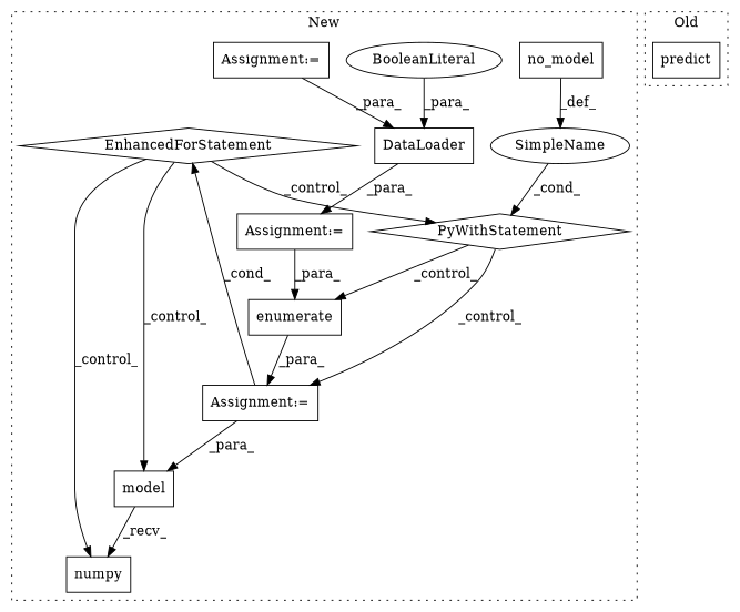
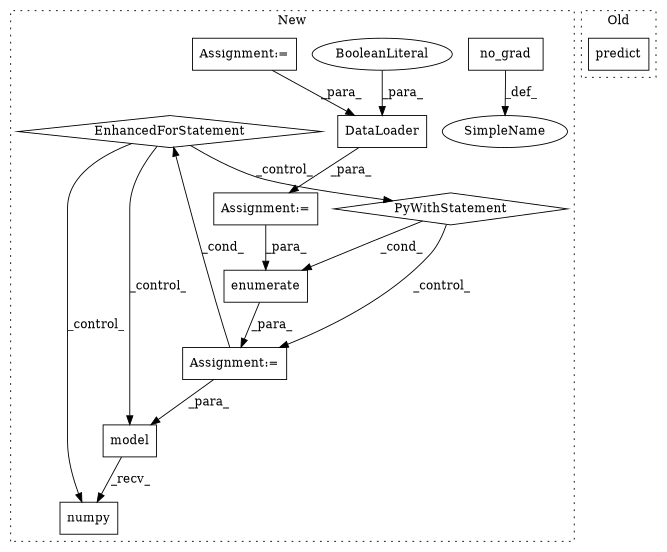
  digraph {
    node [a=32 l="69,2" s="4041,4143" shape=box]
    n1 [l="6,1" label=model s="4163,4177"]
    n2 [a=42 label=SimpleName shape=ellipse l="" s=""]
    n3 [a=104 l="10,2" label=PyWithStatement s="4006,4031" shape=diamond]
    n4 [a=70 label=EnhancedForStatement shape=diamond]
    n5 [l=7 label=numpy s=4190]
    n6 [l="11,1" label=DataLoader s="3844,3897"]
    n7 [a=9 l=5 label=BooleanLiteral s=3892 shape=ellipse]
-   n8 [l=9 label=no_model s=4022]
+   n8 [l=9 label=no_grad s=4022]
    n9 [l="10,1" label=enumerate s="4122,4142"]
    n10 [a=7 l=1 label="Assignment:=" s=3825]
    n11 [a=7 l=1 label="Assignment:=" s=3843]
    n12 [a=7 label="Assignment:="]
    n13 [l="8,1" label=predict s="2878,2893"]
    subgraph cluster_1 {
      label=New
      style=dotted
      n1
      n2
      n3
      n4
      n5
      n6
      n7
      n8
      n9
      n10
      n11
      n12
    }
    subgraph cluster_2 {
      label=Old
      style=dotted
      n13
    }
    n1 -> n5 [label=_recv_]
-   n2 -> n3 [label=_cond_]
-   n3 -> n9 [label=_control_]
+   n3 -> n9 [label=_cond_]
    n3 -> n12 [label=_control_]
    n4 -> n1 [label=_control_]
    n4 -> n3 [label=_control_]
    n4 -> n5 [label=_control_]
    n6 -> n11 [label=_para_]
    n7 -> n6 [label=_para_]
    n8 -> n2 [label=_def_]
    n9 -> n12 [label=_para_]
    n10 -> n6 [label=_para_]
    n11 -> n9 [label=_para_]
    n12 -> n1 [label=_para_]
    n12 -> n4 [label=_cond_]
  }
